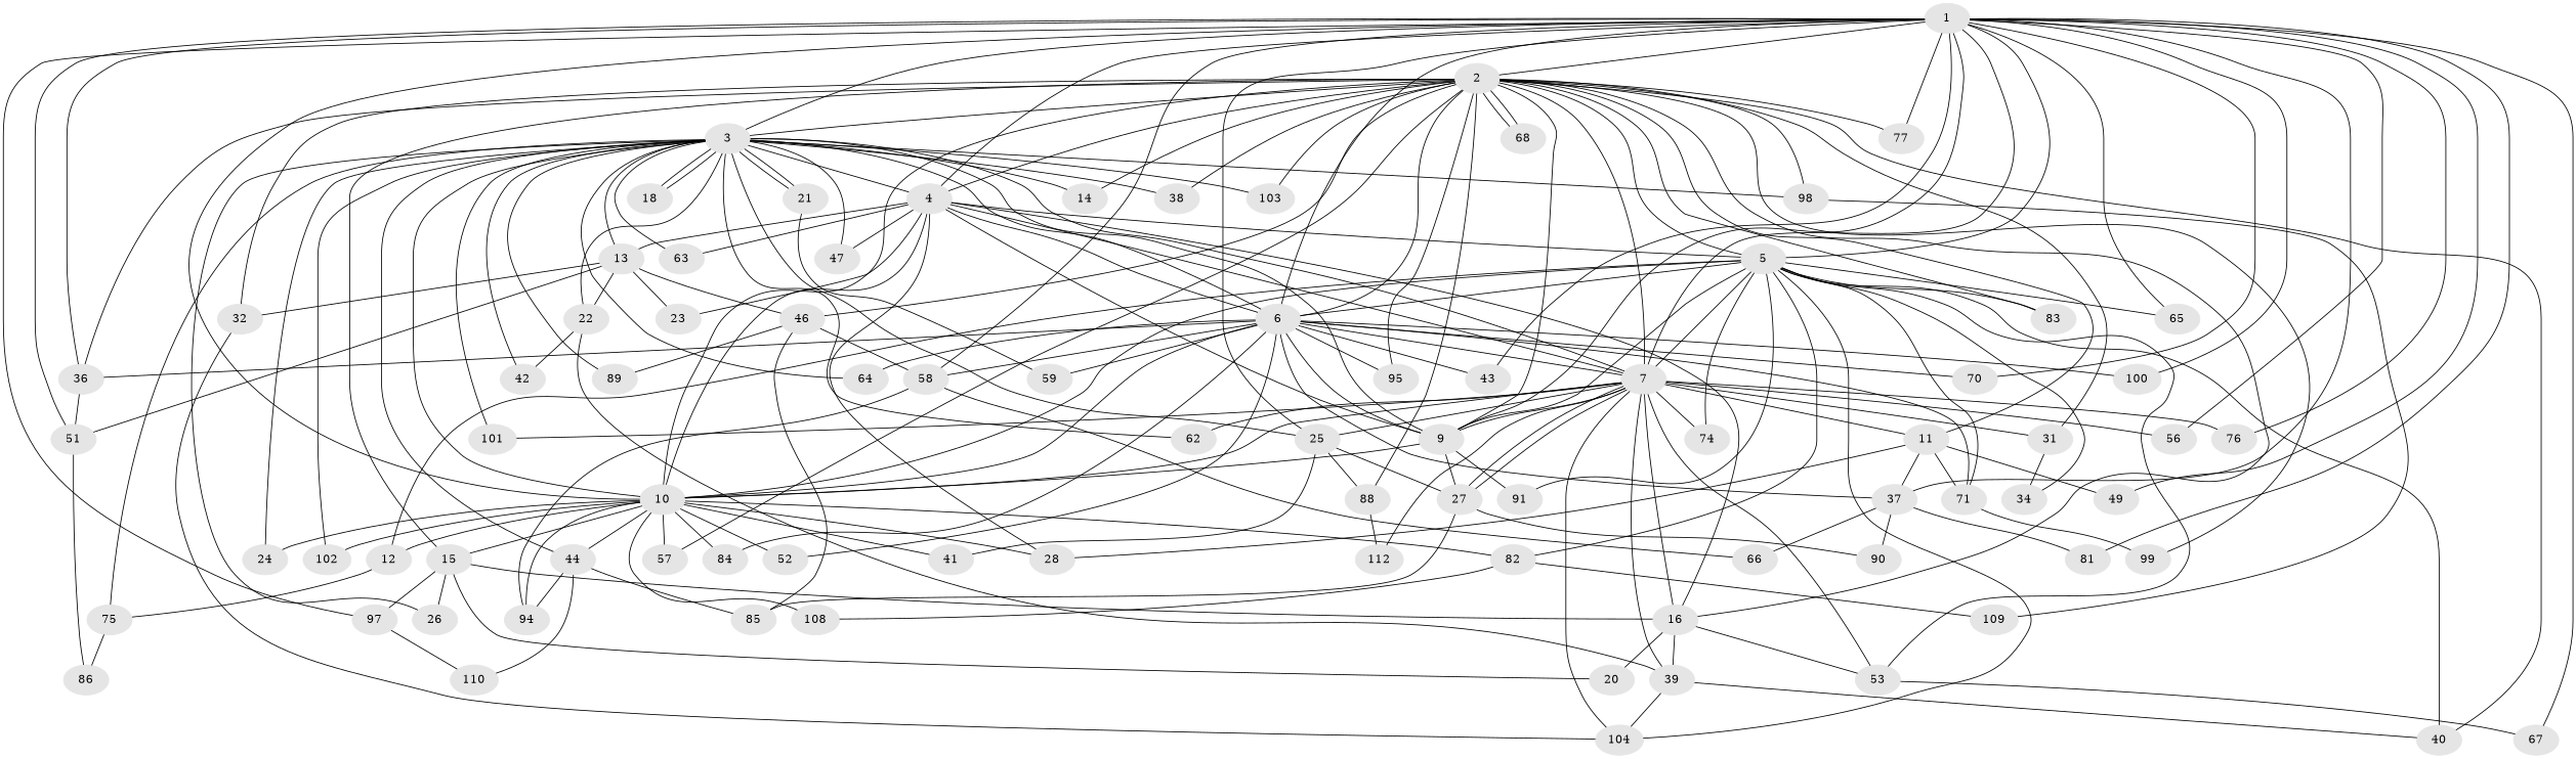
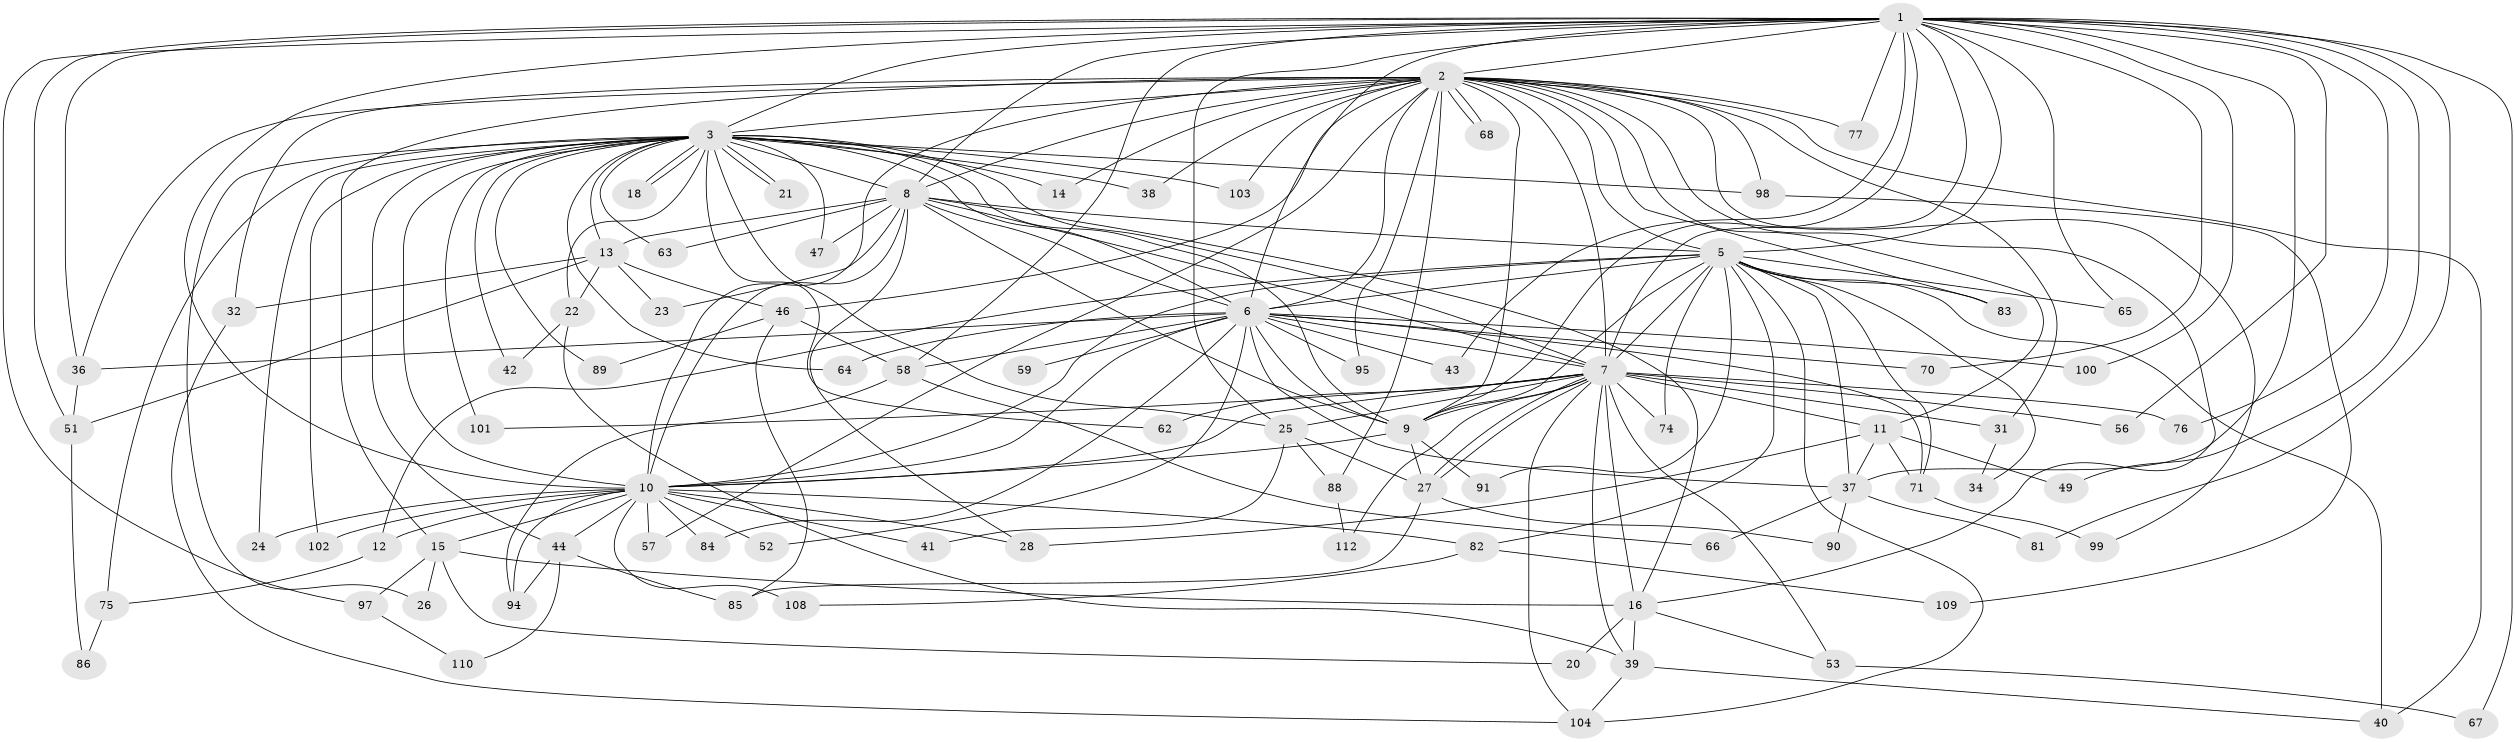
  graph {
    node [color=gray90 style=filled]
    1 [super="+8"]
    2 [super="+33"]
    3 [super="+19"]
-   4 [super="+99"]
+   4 [super="+99" label=8]
    5 [super="+45"]
    6 [super="+48"]
    7 [super="+80"]
    9 [super="+93"]
    10 [super="+29"]
    25
    36 [super="+50"]
    37 [super="+72"]
    43
    49
    51 [super="+61"]
    56
    58 [super="+87"]
    65
    67
    70
    76
    77
    81
    97
    100 [super="+113"]
    11 [super="+78"]
    14
    15 [super="+17"]
    16 [super="+30"]
    31
    32 [super="+106"]
    38
    40 [super="+96"]
    46 [super="+92"]
    57
    68
    n37 [label=99]
    83
    88
    95
    98
    103
    13 [super="+69"]
    18
    21
    22 [super="+60"]
    24
    26
    42
    44 [super="+111"]
    47
    62
    63
    64
    75
    89
    101
    102
    23
    28 [super="+35"]
    12
    34
    53 [super="+54"]
    71 [super="+107"]
    74
    82
    91
    104 [super="+105"]
    52
    59
    84
    39 [super="+55"]
    27 [super="+73"]
    112
    41
    94
    108
    90
    66
    86
    110
    20
    85
    109
    1 -- 2 [weight=2]
    1 -- 3 [weight=2]
    1 -- 4 [weight=2]
    1 -- 5 [weight=2]
    1 -- 6 [weight=2]
    1 -- 7 [weight=2]
    1 -- 9 [weight=2]
    1 -- 10 [weight=2]
    1 -- 25
    1 -- 36
    1 -- 37
    1 -- 43
    1 -- 49
    1 -- 51
    1 -- 56
    1 -- 58
    1 -- 65
    1 -- 67
    1 -- 70
    1 -- 76
    1 -- 77
    1 -- 81
    1 -- 97
    1 -- 100 [weight=2]
    2 -- 3 [weight=2]
    2 -- 4 [weight=2]
    2 -- 5
    2 -- 6
    2 -- 7
    2 -- 9
    2 -- 10
    2 -- 36
    2 -- 77
    2 -- 11 [weight=2]
    2 -- 14
    2 -- 15 [weight=2]
    2 -- 16
    2 -- 31
    2 -- 32
    2 -- 38
    2 -- 40
    2 -- 46
    2 -- 57
    2 -- 68
    2 -- 68
    2 -- n37
    2 -- 83
    2 -- 88
    2 -- 95
    2 -- 98
    2 -- 103
    3 -- 4
    3 -- 6 [weight=2]
    3 -- 7
    3 -- 9
    3 -- 10 [weight=2]
    3 -- 25
    3 -- 14
    3 -- 38
    3 -- 98
    3 -- 103
    3 -- 13 [weight=2]
    3 -- 18
    3 -- 18
    3 -- 21
    3 -- 21
    3 -- 22
    3 -- 24
    3 -- 26
    3 -- 42
    3 -- 44
    3 -- 47
    3 -- 62
    3 -- 63
    3 -- 64
    3 -- 75
    3 -- 89
    3 -- 101
    3 -- 102
    4 -- 5
    4 -- 6
    4 -- 7
    4 -- 9
    4 -- 10
    4 -- 16
    4 -- 13
    4 -- 47
    4 -- 63
    4 -- 23
    4 -- 28
    5 -- 6
    5 -- 7
    5 -- 9
    5 -- 10 [weight=2]
    5 -- 65
    5 -- 40
    5 -- 83
    5 -- 12
    5 -- 34
-   5 -- 53
+   5 -- 37
    5 -- 71
    5 -- 74
    5 -- 82
    5 -- 91
    5 -- 104
    6 -- 7
    6 -- 9
    6 -- 10
    6 -- 36
    6 -- 37
    6 -- 43
    6 -- 58
    6 -- 70
    6 -- 100
    6 -- 95
    6 -- 64
    6 -- 71
    6 -- 52
    6 -- 59
    6 -- 84
    7 -- 9
    7 -- 10
    7 -- 25
    7 -- 56
    7 -- 76
    7 -- 11
    7 -- 16
    7 -- 31
    7 -- 62
    7 -- 101
    7 -- 53
    7 -- 74
    7 -- 104
    7 -- 39
    7 -- 27
    7 -- 27
    7 -- 112
    9 -- 10
    9 -- 91
    9 -- 27
    10 -- 15
    10 -- 57
    10 -- 24
    10 -- 44
    10 -- 102
    10 -- 28
    10 -- 12
    10 -- 82
    10 -- 52
    10 -- 84
    10 -- 41
    10 -- 94
    10 -- 108
    25 -- 88
    25 -- 27
    25 -- 41
    36 -- 51
    37 -- 81
    37 -- 90
    37 -- 66
    51 -- 86
    58 -- 94
    58 -- 66
    97 -- 110
    11 -- 37
    11 -- 49
    11 -- 28
    11 -- 71
    15 -- 97
    15 -- 16
    15 -- 26
    15 -- 20
    16 -- 53
    16 -- 39
    16 -- 20
    31 -- 34
    32 -- 104
    46 -- 58
    46 -- 89
    46 -- 85
    88 -- 112
    98 -- 109
    13 -- 51
    13 -- 32
    13 -- 46
    13 -- 22
    13 -- 23
-   21 -- 59
    22 -- 42
    22 -- 39
    44 -- 94
    44 -- 110
    44 -- 85
    75 -- 86
    12 -- 75
    53 -- 67
    71 -- n37
    82 -- 108
    82 -- 109
    39 -- 40
    39 -- 104
    27 -- 90
    27 -- 85
  }
